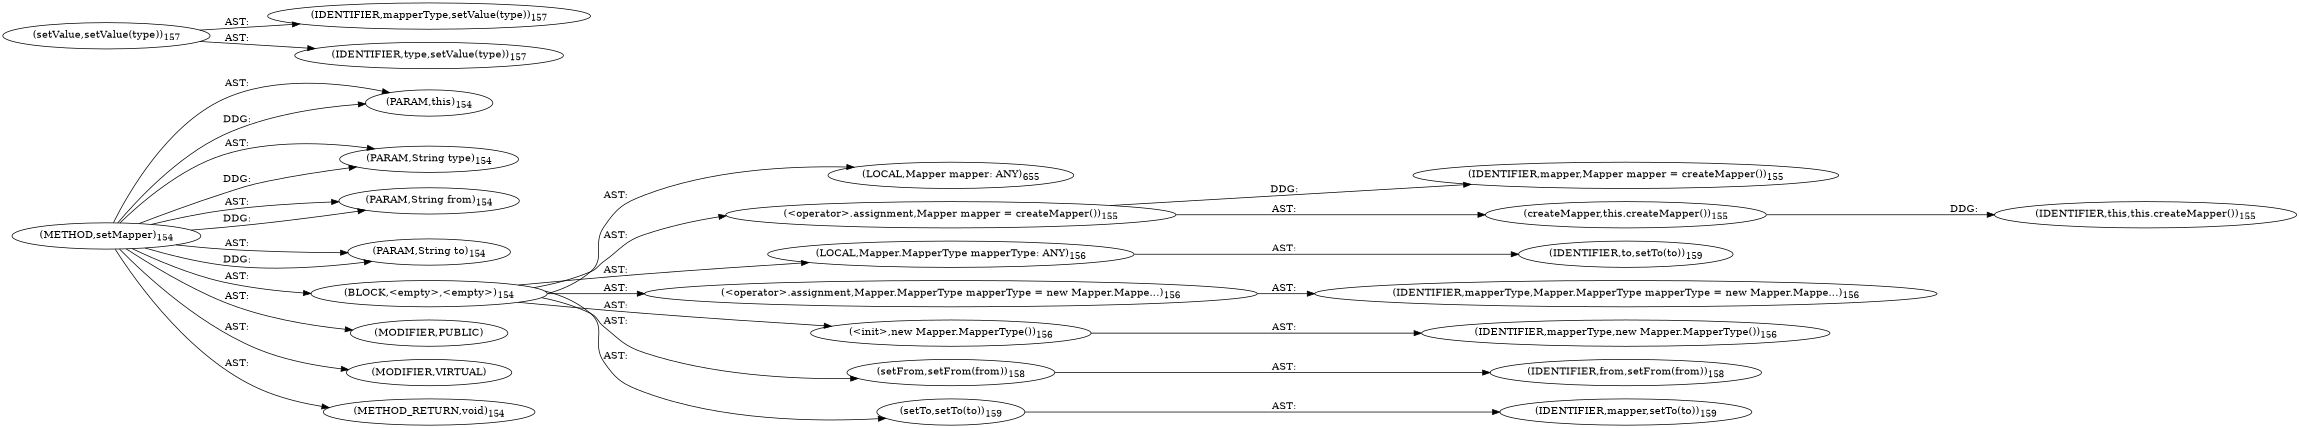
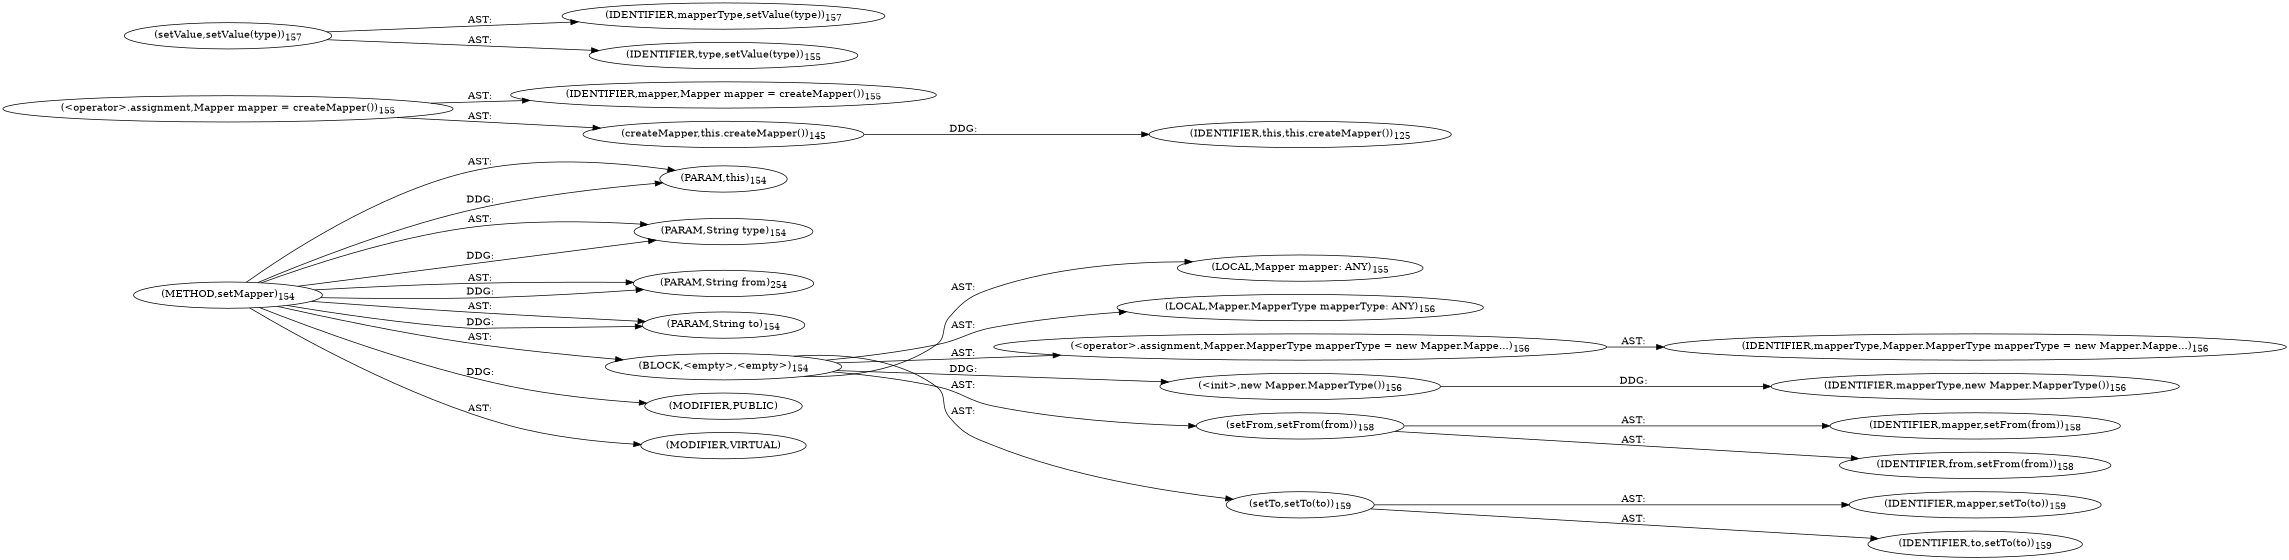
  digraph {
    rankdir=LR
    n1 [label=<(METHOD,setMapper)<SUB>154</SUB>>]
    n2 [label=<(PARAM,this)<SUB>154</SUB>>]
    n3 [label=<(PARAM,String type)<SUB>154</SUB>>]
-   n4 [label=<(PARAM,String from)<SUB>154</SUB>>]
+   n4 [label=<(PARAM,String from)<SUB>254</SUB>>]
    n5 [label=<(PARAM,String to)<SUB>154</SUB>>]
    n6 [label=<(BLOCK,&lt;empty&gt;,&lt;empty&gt;)<SUB>154</SUB>>]
    n7 [label=<(MODIFIER,PUBLIC)>]
    n8 [label=<(MODIFIER,VIRTUAL)>]
-   n9 [label=<(METHOD_RETURN,void)<SUB>154</SUB>>]
-   n10 [label=<(LOCAL,Mapper mapper: ANY)<SUB>655</SUB>>]
+   n10 [label=<(LOCAL,Mapper mapper: ANY)<SUB>155</SUB>>]
    n11 [label=<(&lt;operator&gt;.assignment,Mapper mapper = createMapper())<SUB>155</SUB>>]
    n12 [label=<(LOCAL,Mapper.MapperType mapperType: ANY)<SUB>156</SUB>>]
    n13 [label=<(&lt;operator&gt;.assignment,Mapper.MapperType mapperType = new Mapper.Mappe...)<SUB>156</SUB>>]
    n14 [label=<(&lt;init&gt;,new Mapper.MapperType())<SUB>156</SUB>>]
    n15 [label=<(setFrom,setFrom(from))<SUB>158</SUB>>]
    n16 [label=<(setTo,setTo(to))<SUB>159</SUB>>]
    n17 [label=<(IDENTIFIER,mapper,Mapper mapper = createMapper())<SUB>155</SUB>>]
-   n18 [label=<(createMapper,this.createMapper())<SUB>155</SUB>>]
+   n18 [label=<(createMapper,this.createMapper())<SUB>145</SUB>>]
    n19 [label=<(IDENTIFIER,mapperType,Mapper.MapperType mapperType = new Mapper.Mappe...)<SUB>156</SUB>>]
    n20 [label=<(IDENTIFIER,mapperType,new Mapper.MapperType())<SUB>156</SUB>>]
    n21 [label=<(setValue,setValue(type))<SUB>157</SUB>>]
    n22 [label=<(IDENTIFIER,mapperType,setValue(type))<SUB>157</SUB>>]
-   n23 [label=<(IDENTIFIER,type,setValue(type))<SUB>157</SUB>>]
+   n23 [label=<(IDENTIFIER,type,setValue(type))<SUB>155</SUB>>]
+   n24 [label=<(IDENTIFIER,mapper,setFrom(from))<SUB>158</SUB>>]
    n25 [label=<(IDENTIFIER,from,setFrom(from))<SUB>158</SUB>>]
    n26 [label=<(IDENTIFIER,mapper,setTo(to))<SUB>159</SUB>>]
    n27 [label=<(IDENTIFIER,to,setTo(to))<SUB>159</SUB>>]
-   n28 [label=<(IDENTIFIER,this,this.createMapper())<SUB>155</SUB>>]
+   n28 [label=<(IDENTIFIER,this,this.createMapper())<SUB>125</SUB>>]
    n1 -> n2 [label="AST: "]
    n1 -> n2 [label="DDG: "]
    n1 -> n3 [label="AST: "]
    n1 -> n3 [label="DDG: "]
    n1 -> n4 [label="AST: "]
    n1 -> n4 [label="DDG: "]
    n1 -> n5 [label="AST: "]
    n1 -> n5 [label="DDG: "]
    n1 -> n6 [label="AST: "]
-   n1 -> n7 [label="AST: "]
+   n1 -> n7 [label="DDG: "]
    n1 -> n8 [label="AST: "]
-   n1 -> n9 [label="AST: "]
    n6 -> n10 [label="AST: "]
-   n6 -> n11 [label="AST: "]
    n6 -> n12 [label="AST: "]
    n6 -> n13 [label="AST: "]
-   n6 -> n14 [label="AST: "]
+   n6 -> n14 [label="DDG: "]
    n6 -> n15 [label="AST: "]
    n6 -> n16 [label="AST: "]
-   n11 -> n17 [label="DDG: "]
+   n11 -> n17 [label="AST: "]
    n11 -> n18 [label="AST: "]
    n13 -> n19 [label="AST: "]
-   n14 -> n20 [label="AST: "]
+   n14 -> n20 [label="DDG: "]
+   n15 -> n24 [label="AST: "]
    n15 -> n25 [label="AST: "]
    n16 -> n26 [label="AST: "]
-   n12 -> n27 [label="AST: "]
+   n16 -> n27 [label="AST: "]
    n18 -> n28 [label="DDG: "]
    n21 -> n22 [label="AST: "]
    n21 -> n23 [label="AST: "]
  }
